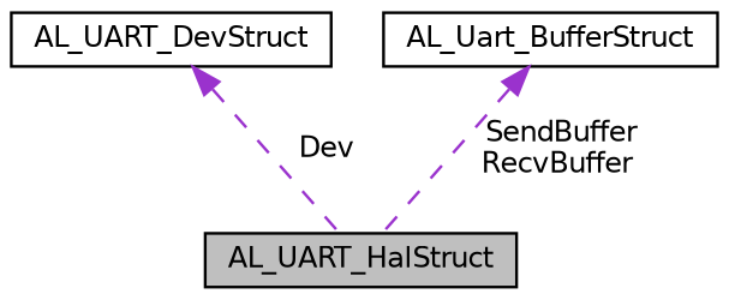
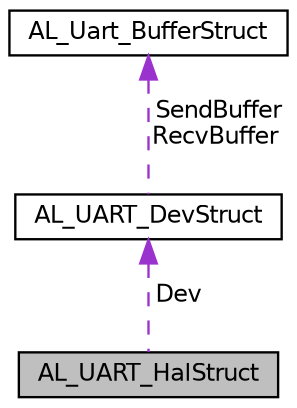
  digraph {
    node [color=black fillcolor=white fontname=Helvetica fontsize=10 shape=record style=filled]
    edge [color=darkorchid3 dir=back fontname=Helvetica fontsize=10 labelfontname=Helvetica labelfontsize=10 style=dashed]
    n1 [fillcolor=grey75 fontcolor=black height=0.2 label=AL_UART_HalStruct width=0.4]
    n2 [height=0.2 label=AL_UART_DevStruct width=0.4]
    n3 [height=0.2 label=AL_Uart_BufferStruct width=0.4]
    n2 -> n1 [label=" Dev"]
-   n3 -> n1 [label=" SendBuffer\nRecvBuffer"]
+   n3 -> n2 [label=" SendBuffer\nRecvBuffer"]
  }
